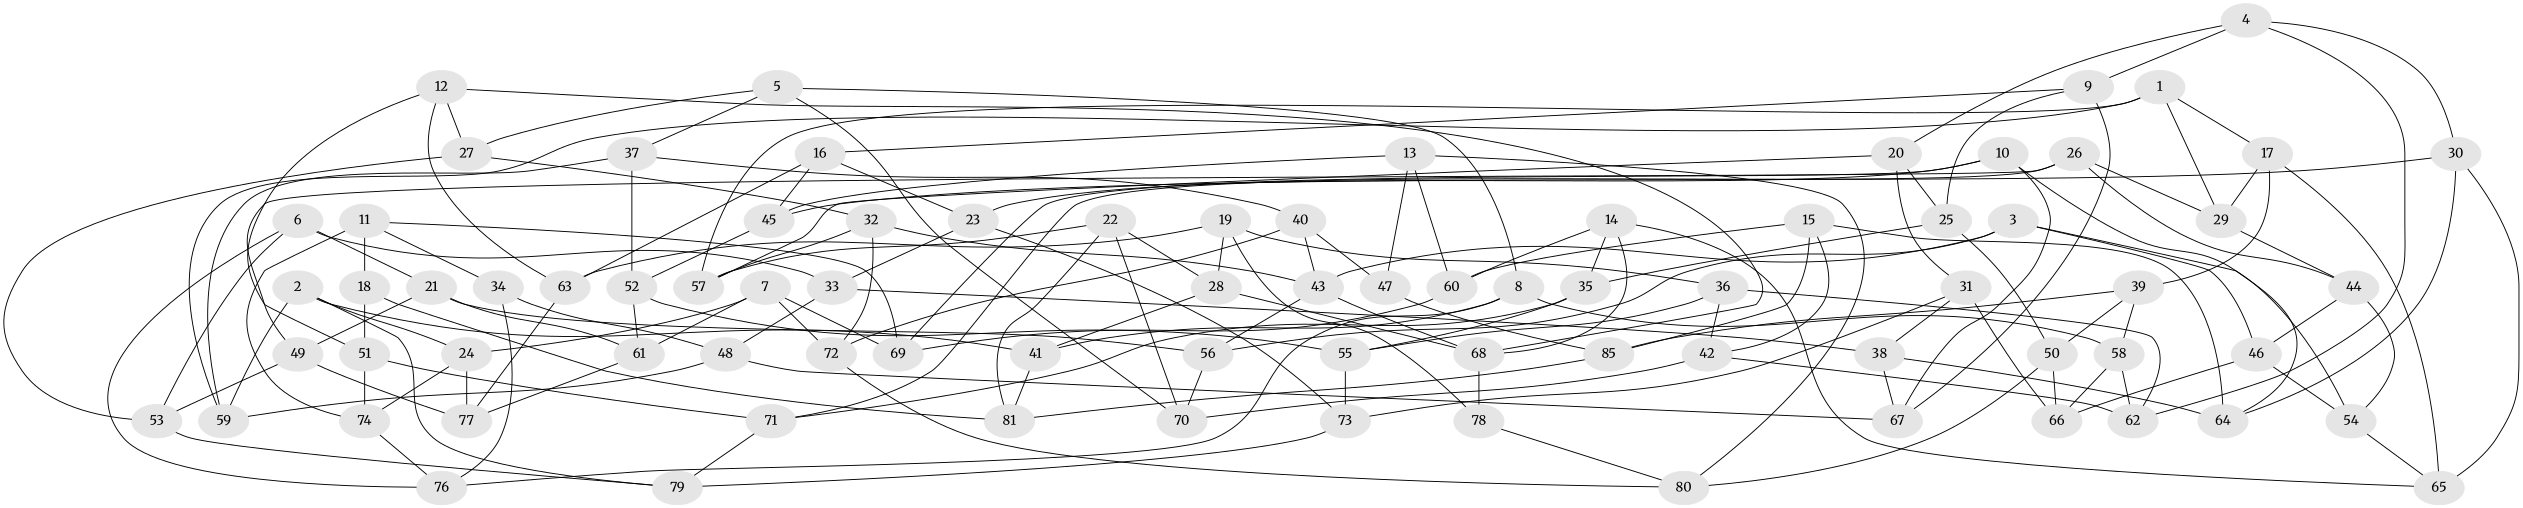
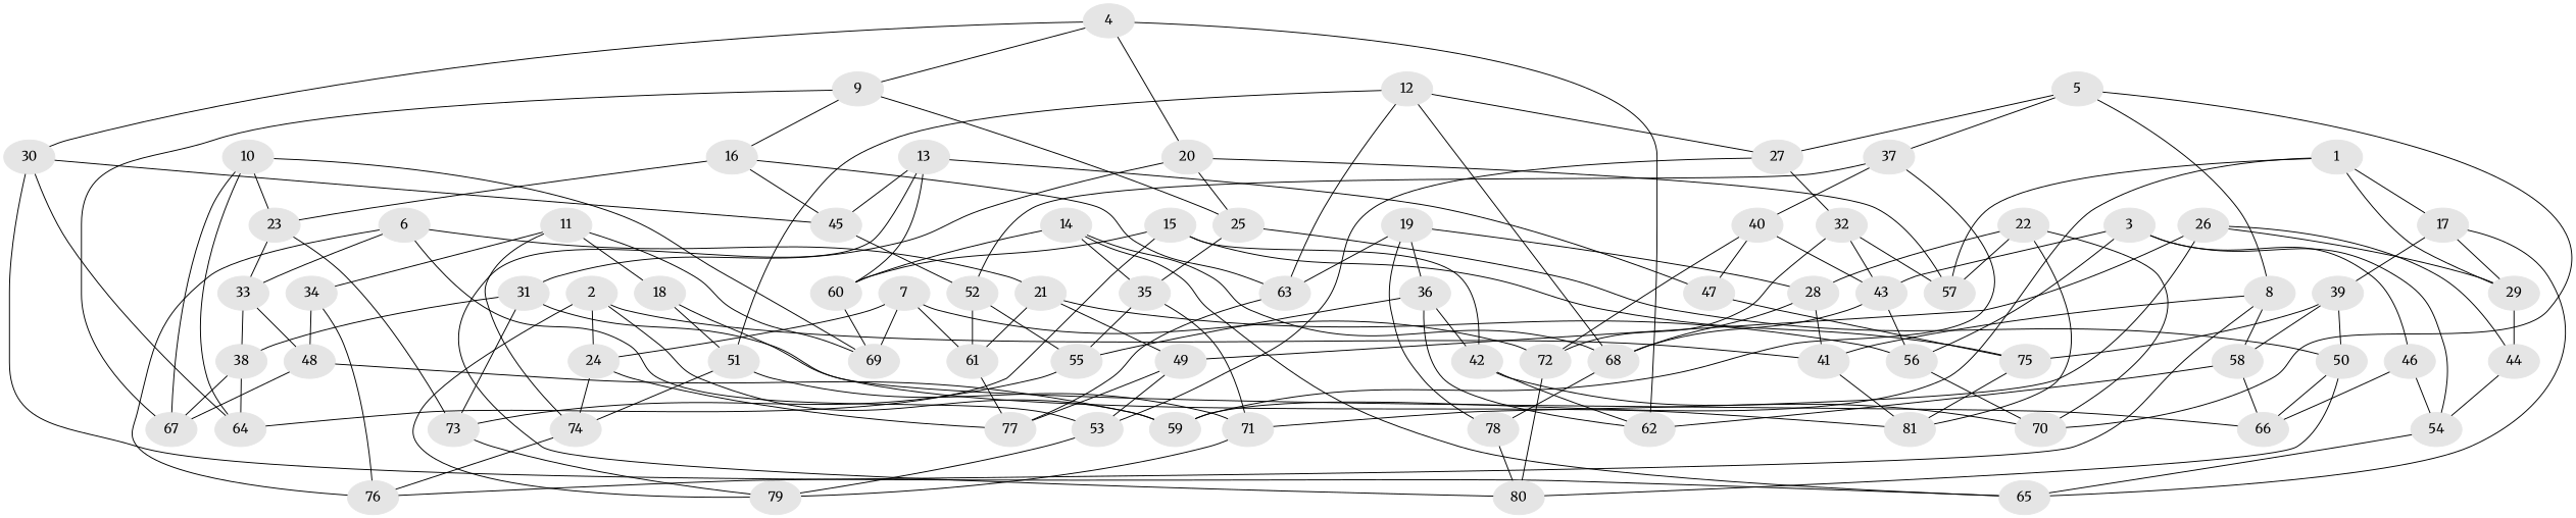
  graph {
    fontname=Merriweather
    node [color=gray90 fontname=Merriweather style=filled]
    edge [fontname=Merriweather]
    1
    17
    29
    57
    59
    65
    39
    44
    2
    24
    41
    79
    74
    77
    81
    3
    43
    46
    54
    56
    68
    66
    70
    4
    9
    20
    30
    62
    16
    25
    67
    31
    64
    45
    5
    8
    27
    37
    76
    58
    53
    32
    40
    52
    6
    21
    33
    61
    49
    38
    48
    7
    69
    72
    80
    23
    63
    35
    50
    10
    73
    11
    18
    34
    51
    12
    71
    78
    13
    47
    60
-   75 [label=85]
+   75
    14
    55
    15
    42
    19
    28
    36
    22
    26
    1 -- 17
    1 -- 29
    1 -- 57
    1 -- 59
    17 -- 29
    17 -- 65
    17 -- 39
    29 -- 44
    39 -- 58
    39 -- 50
    39 -- 75
-   44 -- 46
    44 -- 54
    2 -- 59
    2 -- 24
    2 -- 41
    2 -- 79
    24 -- 74
    24 -- 77
    41 -- 81
    74 -- 76
    3 -- 43
    3 -- 46
    3 -- 54
    3 -- 56
    43 -- 56
    43 -- 68
    46 -- 54
    46 -- 66
    54 -- 65
    56 -- 70
    68 -- 78
    4 -- 9
    4 -- 20
    4 -- 30
    4 -- 62
    9 -- 16
    9 -- 25
    9 -- 67
    20 -- 57
    20 -- 25
    20 -- 31
    30 -- 65
    30 -- 64
    30 -- 45
    16 -- 45
    16 -- 23
    16 -- 63
    25 -- 35
    25 -- 50
    31 -- 66
    31 -- 38
    31 -- 73
    45 -- 52
    5 -- 70
    5 -- 8
    5 -- 27
    5 -- 37
    8 -- 41
    8 -- 76
    8 -- 58
    27 -- 53
    27 -- 32
    37 -- 59
    37 -- 40
    37 -- 52
    58 -- 66
    58 -- 62
    53 -- 79
    32 -- 57
    32 -- 43
    32 -- 72
    40 -- 43
    40 -- 72
    40 -- 47
    52 -- 61
    52 -- 55
    6 -- 76
    6 -- 53
    6 -- 21
    6 -- 33
    21 -- 56
    21 -- 61
    21 -- 49
    33 -- 38
    33 -- 48
    61 -- 77
    49 -- 77
    49 -- 53
    38 -- 67
    38 -- 64
    48 -- 59
    48 -- 67
    7 -- 24
    7 -- 61
    7 -- 69
    7 -- 72
    72 -- 80
    23 -- 33
    23 -- 73
    63 -- 77
    35 -- 71
    35 -- 55
    50 -- 66
    50 -- 80
    10 -- 67
    10 -- 64
    10 -- 69
    10 -- 23
    73 -- 79
    11 -- 74
    11 -- 69
    11 -- 18
    11 -- 34
    18 -- 81
    18 -- 51
    34 -- 76
    34 -- 48
    51 -- 74
    51 -- 71
    12 -- 68
    12 -- 27
    12 -- 63
    12 -- 51
    71 -- 79
    78 -- 80
    13 -- 45
    13 -- 80
    13 -- 47
    13 -- 60
    47 -- 75
    60 -- 69
    75 -- 81
    14 -- 65
    14 -- 68
    14 -- 35
    14 -- 60
    55 -- 73
    15 -- 64
    15 -- 60
    15 -- 75
    15 -- 42
    42 -- 70
    42 -- 62
    19 -- 63
    19 -- 78
    19 -- 28
    19 -- 36
    28 -- 41
    28 -- 68
    36 -- 62
    36 -- 55
    36 -- 42
    22 -- 57
    22 -- 81
    22 -- 70
    22 -- 28
    26 -- 29
    26 -- 44
    26 -- 49
    26 -- 71
  }
